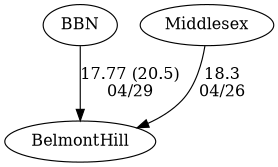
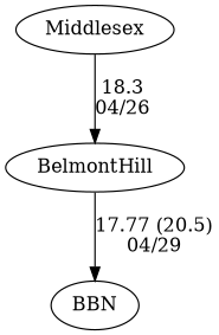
  digraph {
    edge [random=random]
    BelmontHill
    BBN
    Middlesex
-   BBN -> BelmontHill [label="17.77 (20.5)\n04/29" weight=83]
+   BelmontHill -> BBN [label="17.77 (20.5)\n04/29" weight=83]
    Middlesex -> BelmontHill [label="18.3\n04/26" weight=82]
  }
